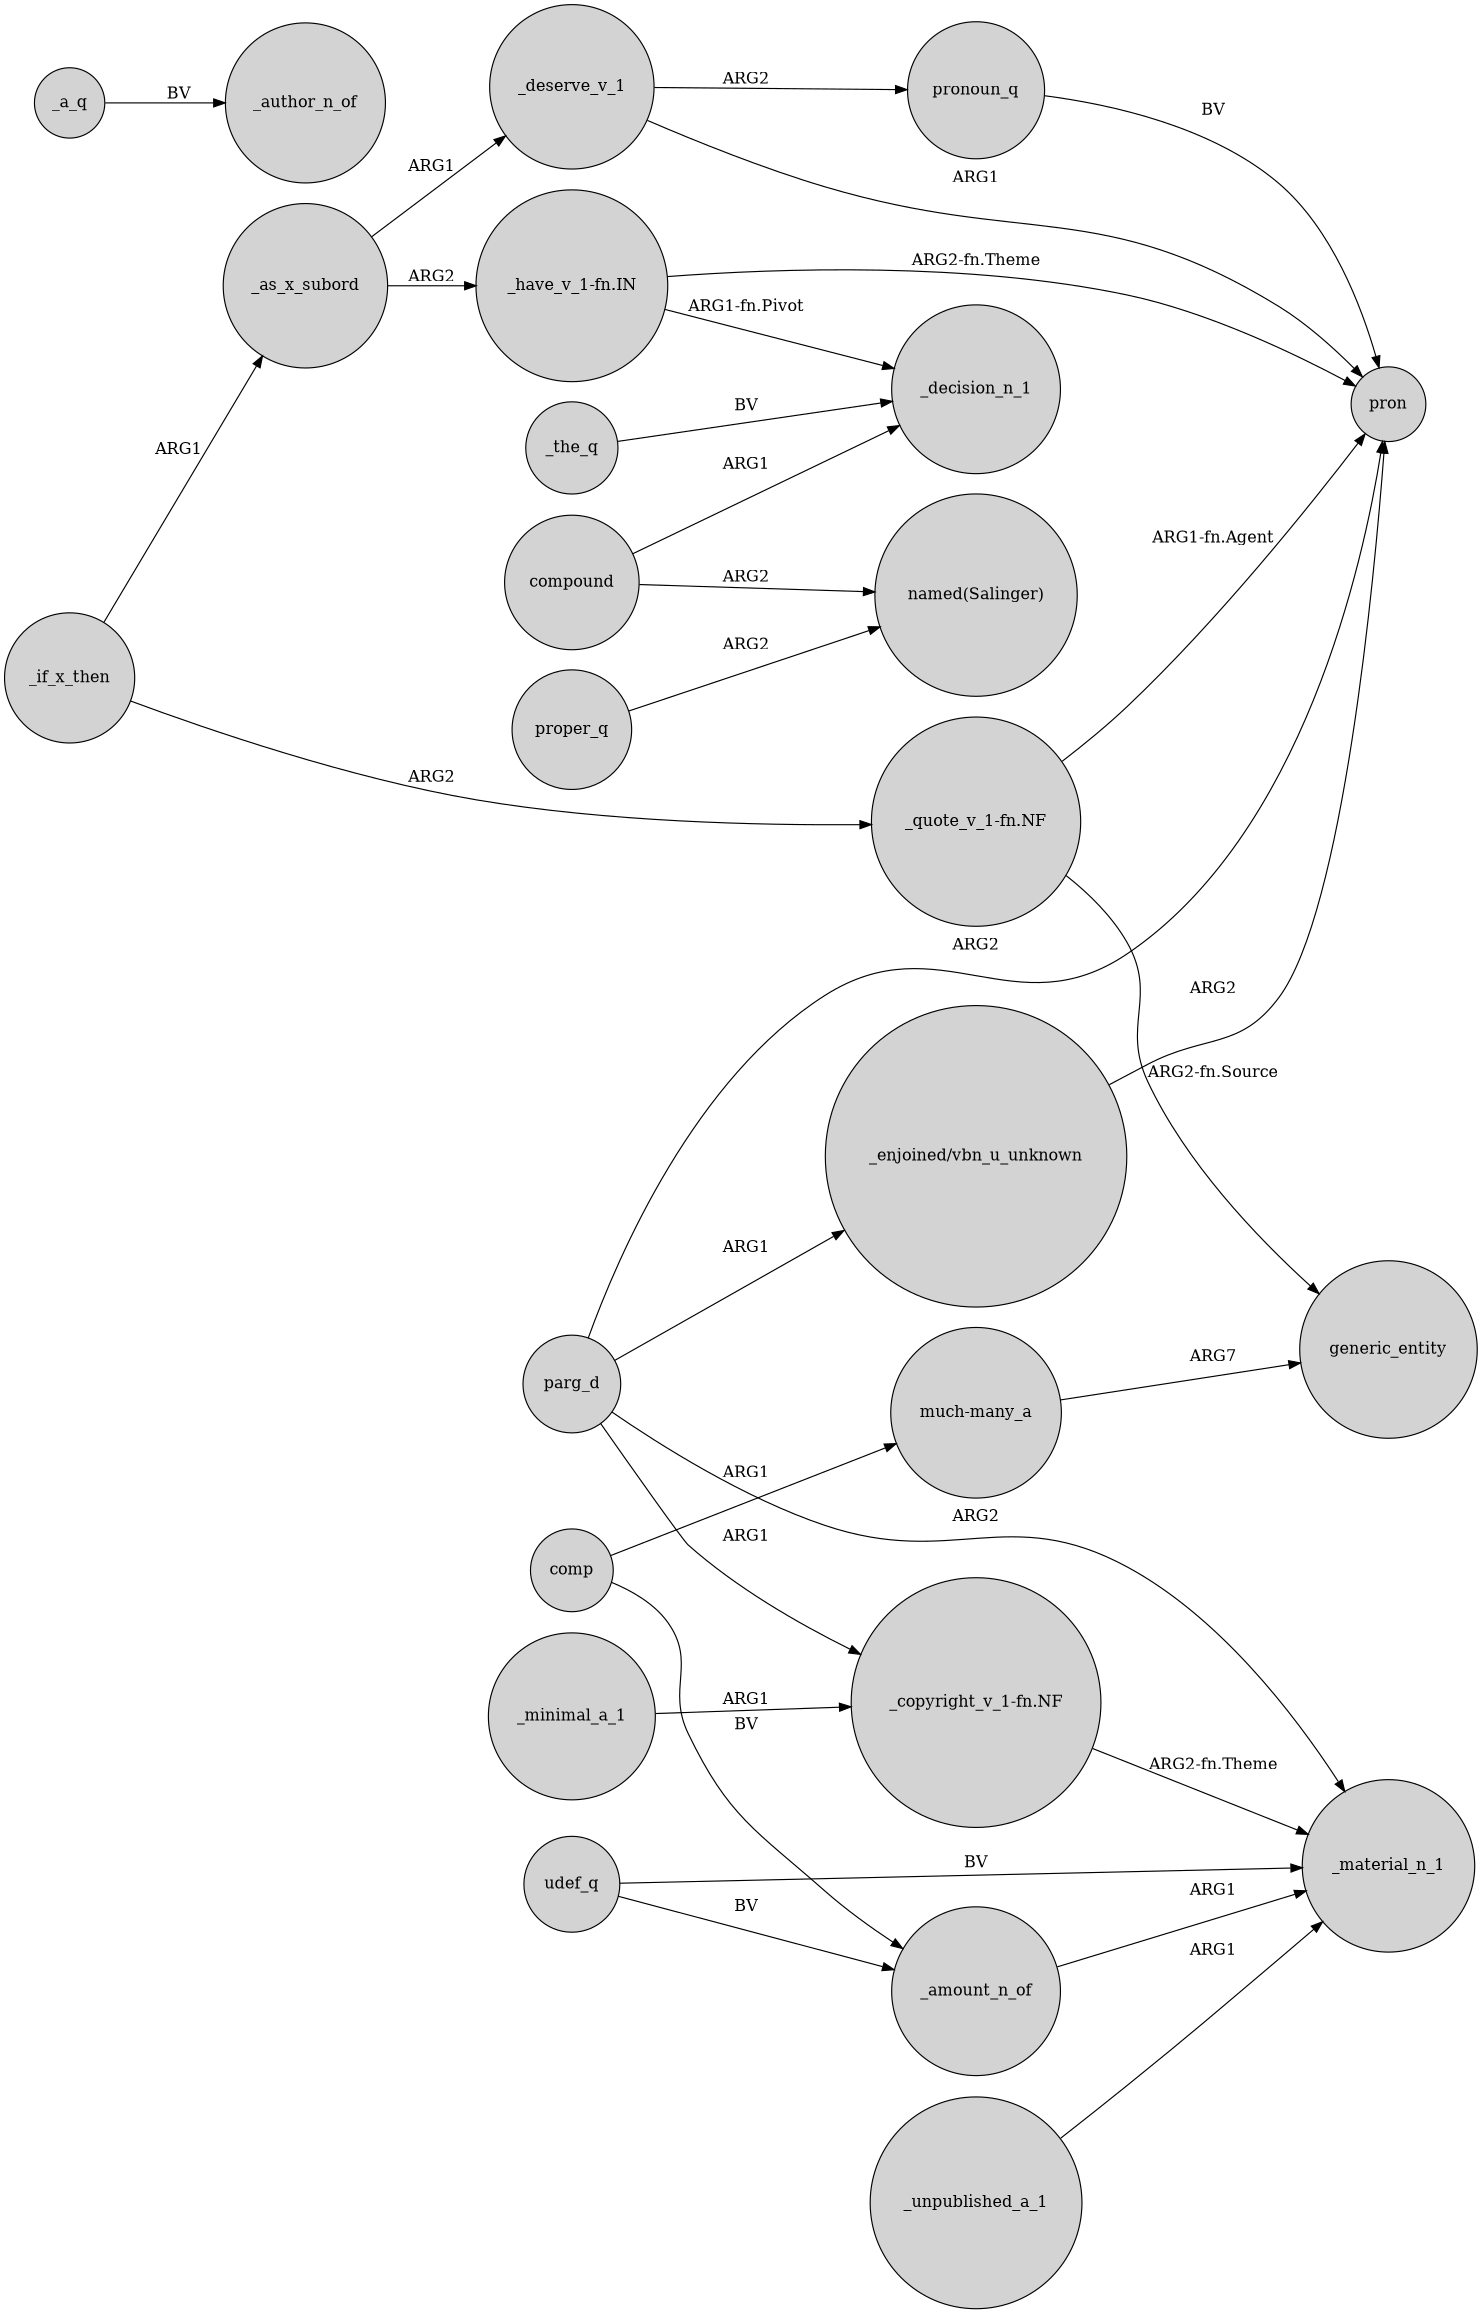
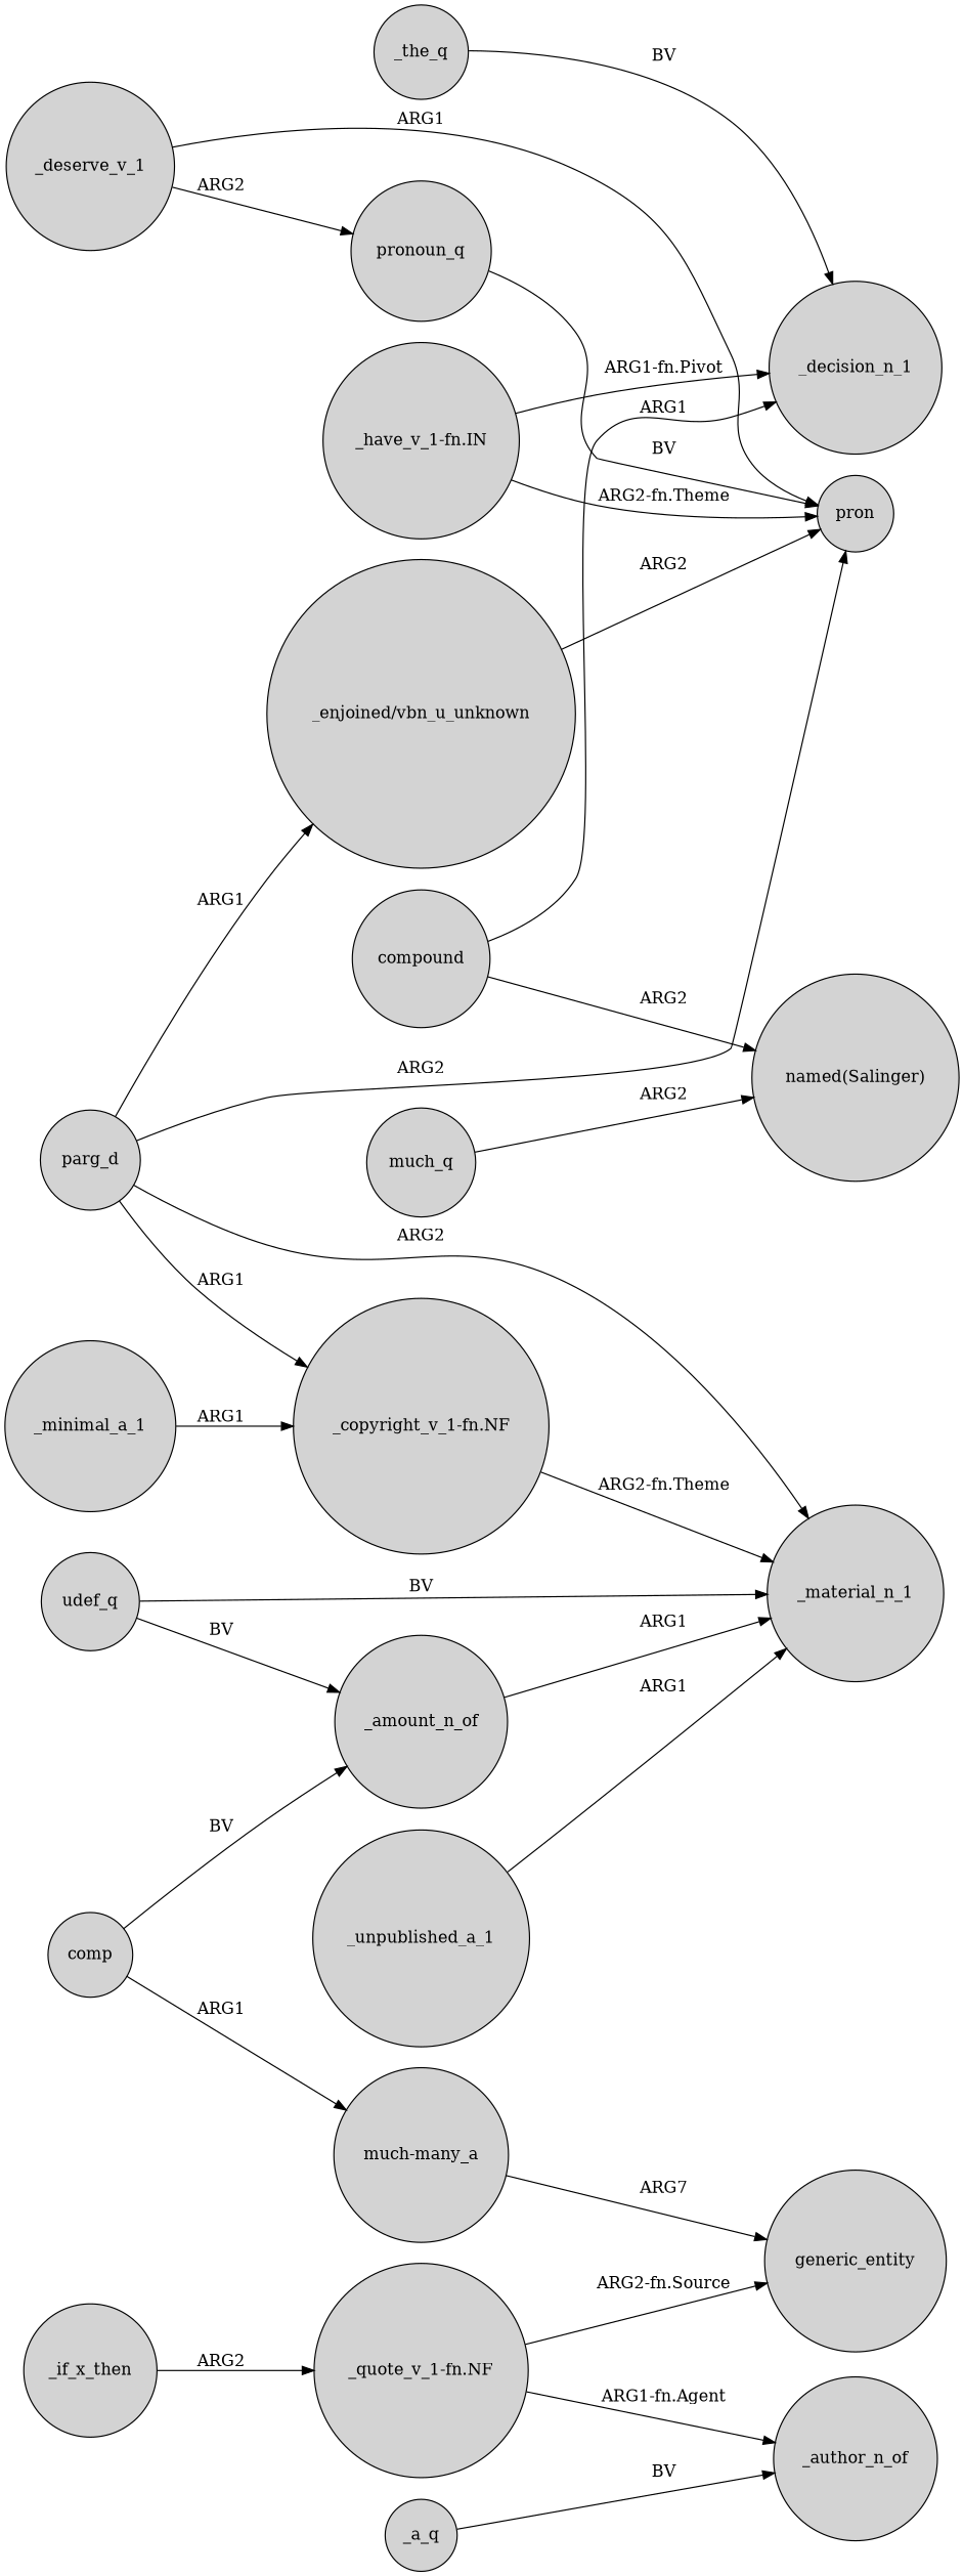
  digraph {
    rankdir=LR
    node [shape=circle style=filled]
    compound
    _decision_n_1
    "named(Salinger)"
    "_quote_v_1-fn.NF"
    generic_entity
    _author_n_of
    parg_d
    "_copyright_v_1-fn.NF"
    _material_n_1
    pron
    "_enjoined/vbn_u_unknown"
    udef_q
    _amount_n_of
    _a_q
    _if_x_then
-   _as_x_subord
    _deserve_v_1
    "_have_v_1-fn.IN"
    pronoun_q
    _unpublished_a_1
    "much-many_a"
    _the_q
    comp
-   proper_q
+   proper_q [label=much_q]
    _minimal_a_1
    compound -> _decision_n_1 [label=ARG1]
    compound -> "named(Salinger)" [label=ARG2]
    "_quote_v_1-fn.NF" -> generic_entity [label="ARG2-fn.Source"]
-   "_quote_v_1-fn.NF" -> pron [label="ARG1-fn.Agent"]
+   "_quote_v_1-fn.NF" -> _author_n_of [label="ARG1-fn.Agent"]
    parg_d -> "_copyright_v_1-fn.NF" [label=ARG1]
    parg_d -> _material_n_1 [label=ARG2]
    parg_d -> pron [label=ARG2]
    parg_d -> "_enjoined/vbn_u_unknown" [label=ARG1]
    "_copyright_v_1-fn.NF" -> _material_n_1 [label="ARG2-fn.Theme"]
    "_enjoined/vbn_u_unknown" -> pron [label=ARG2]
    udef_q -> _material_n_1 [label=BV]
    udef_q -> _amount_n_of [label=BV]
    _amount_n_of -> _material_n_1 [label=ARG1]
    _a_q -> _author_n_of [label=BV]
    _if_x_then -> "_quote_v_1-fn.NF" [label=ARG2]
-   _if_x_then -> _as_x_subord [label=ARG1]
-   _as_x_subord -> _deserve_v_1 [label=ARG1]
-   _as_x_subord -> "_have_v_1-fn.IN" [label=ARG2]
    _deserve_v_1 -> pron [label=ARG1]
    _deserve_v_1 -> pronoun_q [label=ARG2]
    "_have_v_1-fn.IN" -> _decision_n_1 [label="ARG1-fn.Pivot"]
    "_have_v_1-fn.IN" -> pron [label="ARG2-fn.Theme"]
    pronoun_q -> pron [label=BV]
    _unpublished_a_1 -> _material_n_1 [label=ARG1]
    "much-many_a" -> generic_entity [label=ARG7]
    _the_q -> _decision_n_1 [label=BV]
    comp -> _amount_n_of [label=BV]
    comp -> "much-many_a" [label=ARG1]
    proper_q -> "named(Salinger)" [label=ARG2]
    _minimal_a_1 -> "_copyright_v_1-fn.NF" [label=ARG1]
  }
